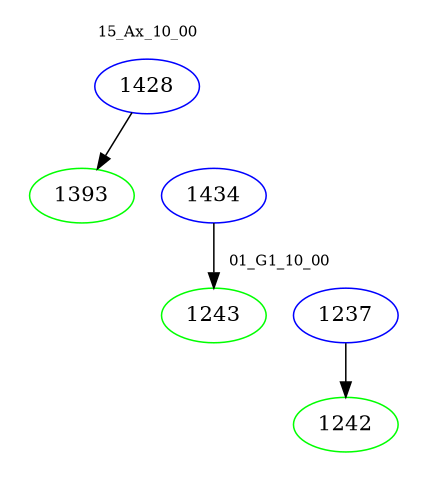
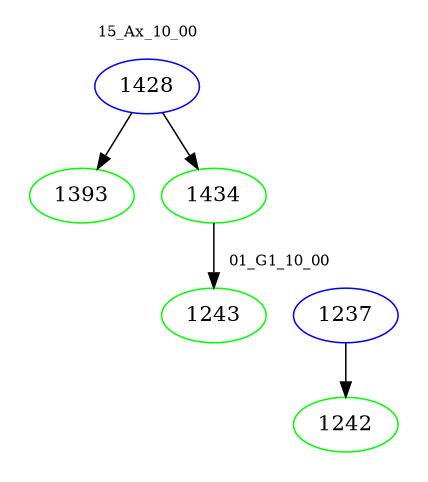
  digraph {
    node [color=green]
    edge [color=black]
    n1 [color=blue label=1428]
    n2 [label=1393]
-   n3 [color=blue label=1434]
+   n3 [label=1434]
    n4 [color=blue label=1237]
    n5 [label=1242]
    n6 [label=1243]
    subgraph cluster_1 {
      color=white
      fontsize=10
      label="15_Ax_10_00"
      n1
      n2
      n3
    }
    subgraph cluster_2 {
      color=white
      fontsize=10
      label="01_G1_10_00"
      n4
      n5
      n6
    }
    n1 -> n2
+   n1 -> n3
    n3 -> n6
    n4 -> n5
  }
